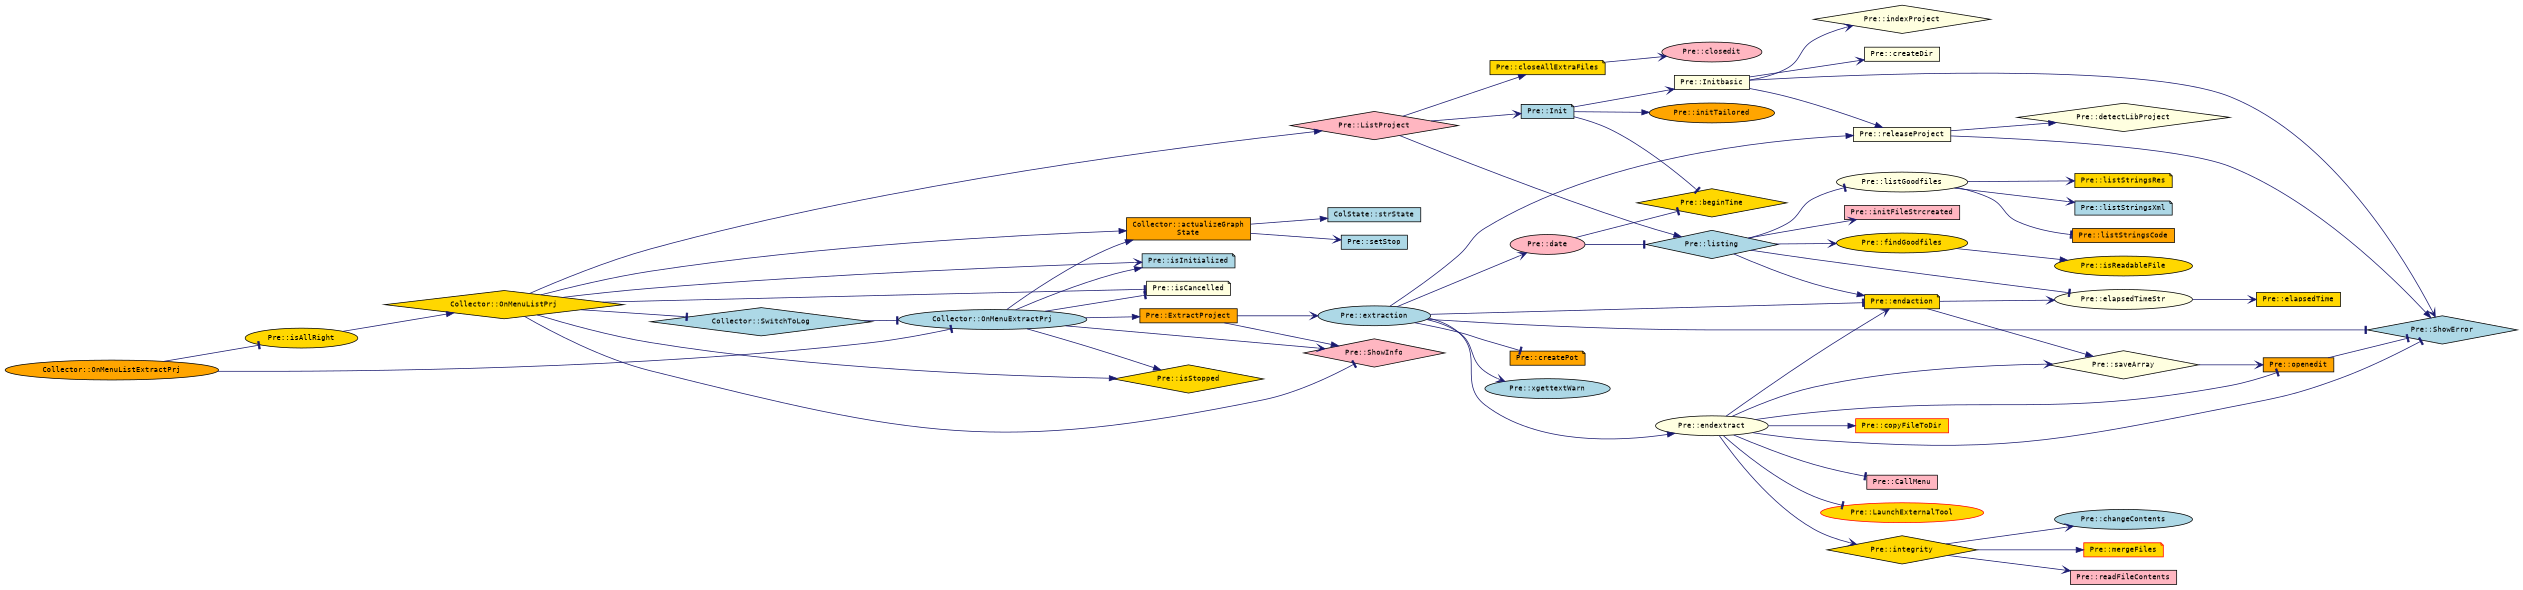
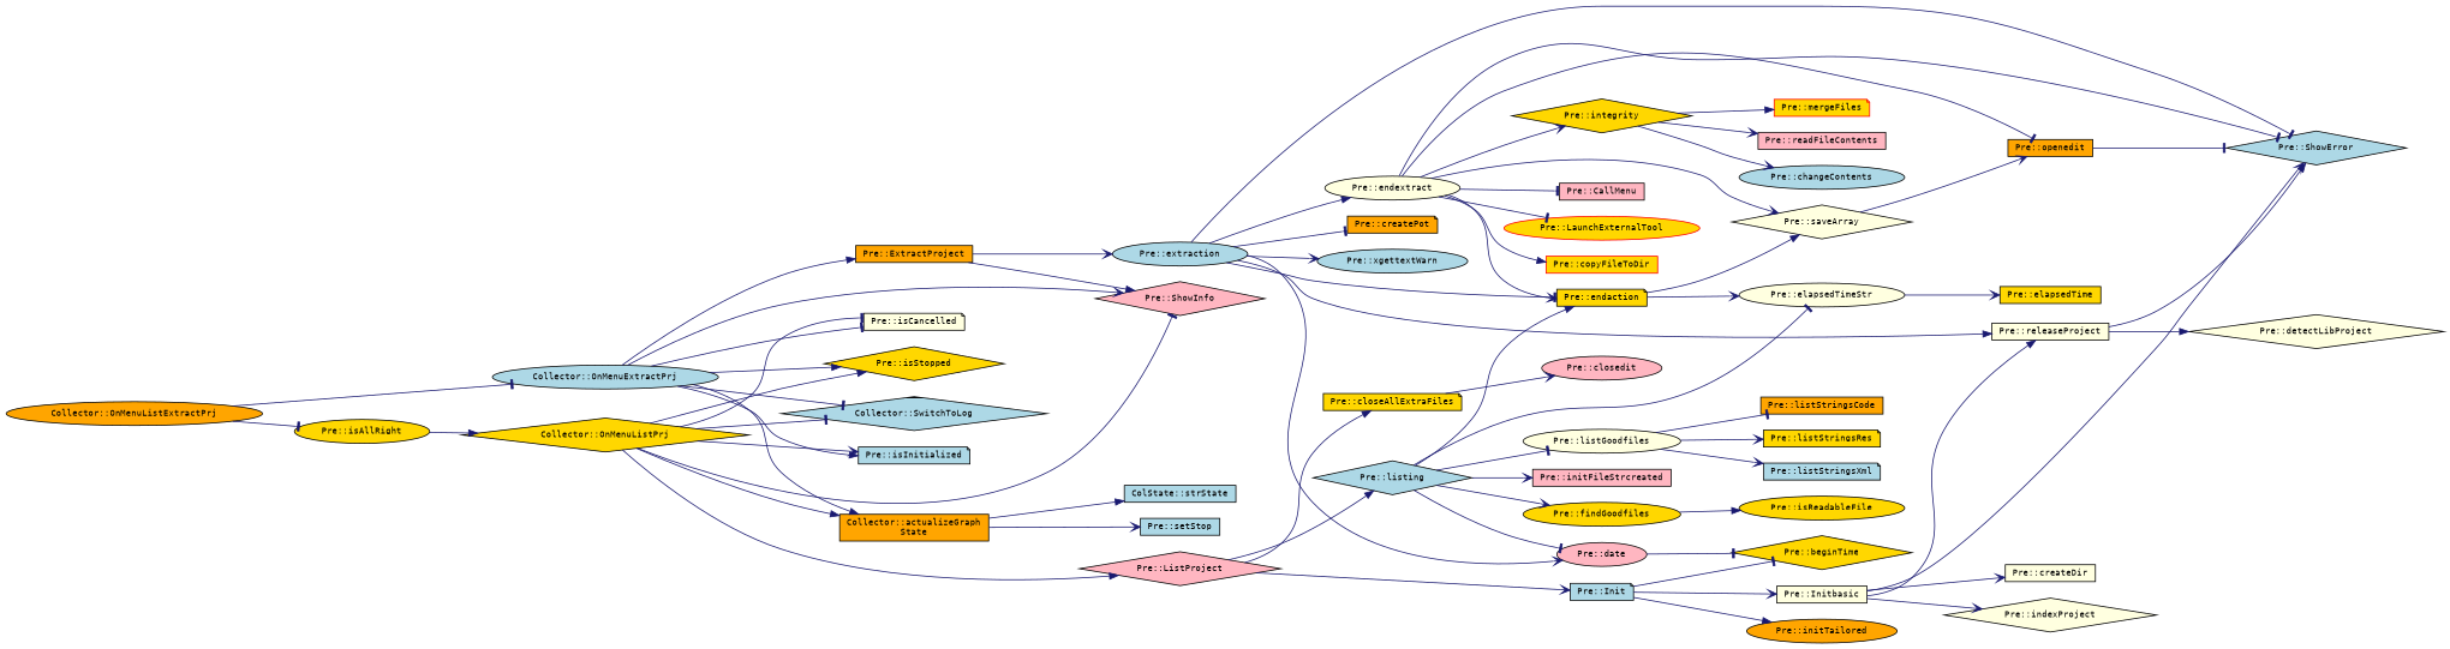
  digraph {
    fontname="DejaVu Sans Mono"
    rankdir=LR
    node [color=black fillcolor=gold fontname="DejaVu Sans Mono" fontsize=10 shape=ellipse style=filled]
    edge [arrowhead=vee color=midnightblue fontname="DejaVu Sans Mono" fontsize=10 labelfontname=Helvetica labelfontsize=10 style=solid]
    n1 [fillcolor=orange fontcolor=black height=0.2 label="Collector::OnMenuListExtractPrj" width=0.4]
    n2 [height=0.2 label="Pre::isAllRight" width=0.4]
    n3 [fillcolor=lightblue height=0.2 label="Collector::OnMenuExtractPrj" width=0.4]
    n4 [height=0.2 label="Collector::OnMenuListPrj" shape=diamond width=0.4]
    n5 [fillcolor=lightblue height=0.2 label="Collector::SwitchToLog" shape=diamond width=0.4]
    n6 [fillcolor=lightpink height=0.2 label="Pre::ListProject" shape=diamond width=0.4]
    n7 [fillcolor=lightblue height=0.2 label="Pre::isInitialized" shape=note width=0.4]
    n8 [fillcolor=lightyellow height=0.2 label="Pre::isCancelled" shape=note width=0.4]
    n9 [height=0.2 label="Pre::isStopped" shape=diamond width=0.4]
    n10 [fillcolor=lightpink height=0.2 label="Pre::ShowInfo" shape=diamond width=0.4]
    n11 [fillcolor=orange height=0.2 label="Collector::actualizeGraph\lState" shape=box width=0.4]
    n12 [fillcolor=orange height=0.2 label="Pre::ExtractProject" shape=box width=0.4]
    n13 [fillcolor=lightblue height=0.2 label="Pre::Init" shape=note width=0.4]
    n14 [height=0.2 label="Pre::closeAllExtraFiles" shape=note width=0.4]
    n15 [fillcolor=lightblue height=0.2 label="Pre::listing" shape=diamond width=0.4]
    n16 [fillcolor=lightblue height=0.2 label="ColState::strState" shape=box width=0.4]
    n17 [fillcolor=lightblue height=0.2 label="Pre::setStop" shape=box width=0.4]
    n18 [fillcolor=lightyellow height=0.2 label="Pre::Initbasic" shape=box width=0.4]
    n19 [fillcolor=orange height=0.2 label="Pre::initTailored" width=0.4]
    n20 [height=0.2 label="Pre::beginTime" shape=diamond width=0.4]
    n21 [fillcolor=lightpink height=0.2 label="Pre::closedit" width=0.4]
    n22 [fillcolor=lightpink height=0.2 label="Pre::initFileStrcreated" shape=box width=0.4]
    n23 [fillcolor=lightpink height=0.2 label="Pre::date" width=0.4]
    n24 [height=0.2 label="Pre::findGoodfiles" width=0.4]
    n25 [fillcolor=lightyellow height=0.2 label="Pre::elapsedTimeStr" width=0.4]
    n26 [fillcolor=lightyellow height=0.2 label="Pre::listGoodfiles" width=0.4]
    n27 [height=0.2 label="Pre::endaction" shape=note width=0.4]
    n28 [fillcolor=lightblue height=0.2 label="Pre::ShowError" shape=diamond width=0.4]
    n29 [fillcolor=lightyellow height=0.2 label="Pre::indexProject" shape=diamond width=0.4]
    n30 [fillcolor=lightyellow height=0.2 label="Pre::releaseProject" shape=box width=0.4]
    n31 [fillcolor=lightyellow height=0.2 label="Pre::createDir" shape=box width=0.4]
    n32 [fillcolor=lightyellow height=0.2 label="Pre::detectLibProject" shape=diamond width=0.4]
    n33 [height=0.2 label="Pre::isReadableFile" width=0.4]
    n34 [height=0.2 label="Pre::elapsedTime" shape=box width=0.4]
    n35 [fillcolor=orange height=0.2 label="Pre::listStringsCode" shape=box width=0.4]
    n36 [height=0.2 label="Pre::listStringsRes" shape=note width=0.4]
    n37 [fillcolor=lightblue height=0.2 label="Pre::listStringsXml" shape=note width=0.4]
    n38 [fillcolor=lightyellow height=0.2 label="Pre::saveArray" shape=diamond width=0.4]
    n39 [fillcolor=orange height=0.2 label="Pre::openedit" shape=box width=0.4]
    n40 [fillcolor=lightblue height=0.2 label="Pre::extraction" width=0.4]
    n41 [fillcolor=orange height=0.2 label="Pre::createPot" shape=note width=0.4]
    n42 [fillcolor=lightblue height=0.2 label="Pre::xgettextWarn" width=0.4]
    n43 [fillcolor=lightyellow height=0.2 label="Pre::endextract" width=0.4]
    n44 [height=0.2 label="Pre::integrity" shape=diamond width=0.4]
    n45 [fillcolor=lightpink height=0.2 label="Pre::CallMenu" shape=box width=0.4]
    n46 [color=red height=0.2 label="Pre::LaunchExternalTool" width=0.4]
    n47 [color=red height=0.2 label="Pre::copyFileToDir" shape=box width=0.4]
    n48 [fillcolor=lightpink height=0.2 label="Pre::readFileContents" shape=box width=0.4]
    n49 [fillcolor=lightblue height=0.2 label="Pre::changeContents" width=0.4]
    n50 [color=red height=0.2 label="Pre::mergeFiles" shape=note width=0.4]
    n1 -> n2 [arrowhead=tee]
    n1 -> n3 [arrowhead=tee]
    n2 -> n4 [arrowhead=normal]
-   n5 -> n3 [arrowhead=tee]
+   n3 -> n5 [arrowhead=tee]
    n3 -> n7 [arrowhead=normal]
    n3 -> n8 [arrowhead=tee]
    n3 -> n9 [arrowhead=normal]
    n3 -> n10
    n3 -> n11 [arrowhead=normal]
    n3 -> n12 [arrowhead=normal]
    n4 -> n5 [arrowhead=tee]
    n4 -> n6 [arrowhead=normal]
    n4 -> n7
    n4 -> n8 [arrowhead=tee]
    n4 -> n9 [arrowhead=normal]
    n4 -> n10 [arrowhead=tee]
    n4 -> n11 [arrowhead=normal]
    n6 -> n13
    n6 -> n14 [arrowhead=normal]
    n6 -> n15 [arrowhead=normal]
    n11 -> n16 [arrowhead=normal]
    n11 -> n17
    n12 -> n10 [arrowhead=normal]
    n12 -> n40
    n13 -> n18
    n13 -> n19 [arrowhead=normal]
    n13 -> n20 [arrowhead=tee]
    n14 -> n21
    n15 -> n22
-   n23 -> n15 [arrowhead=tee]
+   n15 -> n23 [arrowhead=tee]
    n15 -> n24
    n15 -> n25 [arrowhead=tee]
    n15 -> n26 [arrowhead=tee]
    n15 -> n27 [arrowhead=normal]
    n18 -> n28
    n18 -> n29
    n18 -> n30 [arrowhead=normal]
    n18 -> n31
    n23 -> n20 [arrowhead=tee]
    n24 -> n33 [arrowhead=normal]
    n25 -> n34
    n26 -> n35 [arrowhead=tee]
    n26 -> n36
    n26 -> n37
    n27 -> n25
    n27 -> n38 [arrowhead=normal]
    n30 -> n28 [arrowhead=normal]
    n30 -> n32 [arrowhead=normal]
    n38 -> n39
    n39 -> n28 [arrowhead=tee]
    n40 -> n23
    n40 -> n27 [arrowhead=tee]
    n40 -> n28 [arrowhead=tee]
    n40 -> n30 [arrowhead=normal]
    n40 -> n41 [arrowhead=tee]
    n40 -> n42
    n40 -> n43 [arrowhead=normal]
    n43 -> n27
    n43 -> n28 [arrowhead=tee]
    n43 -> n38
    n43 -> n39 [arrowhead=tee]
    n43 -> n44
    n43 -> n45 [arrowhead=tee]
    n43 -> n46 [arrowhead=tee]
    n43 -> n47 [arrowhead=normal]
    n44 -> n48
    n44 -> n49
    n44 -> n50 [arrowhead=normal]
  }
